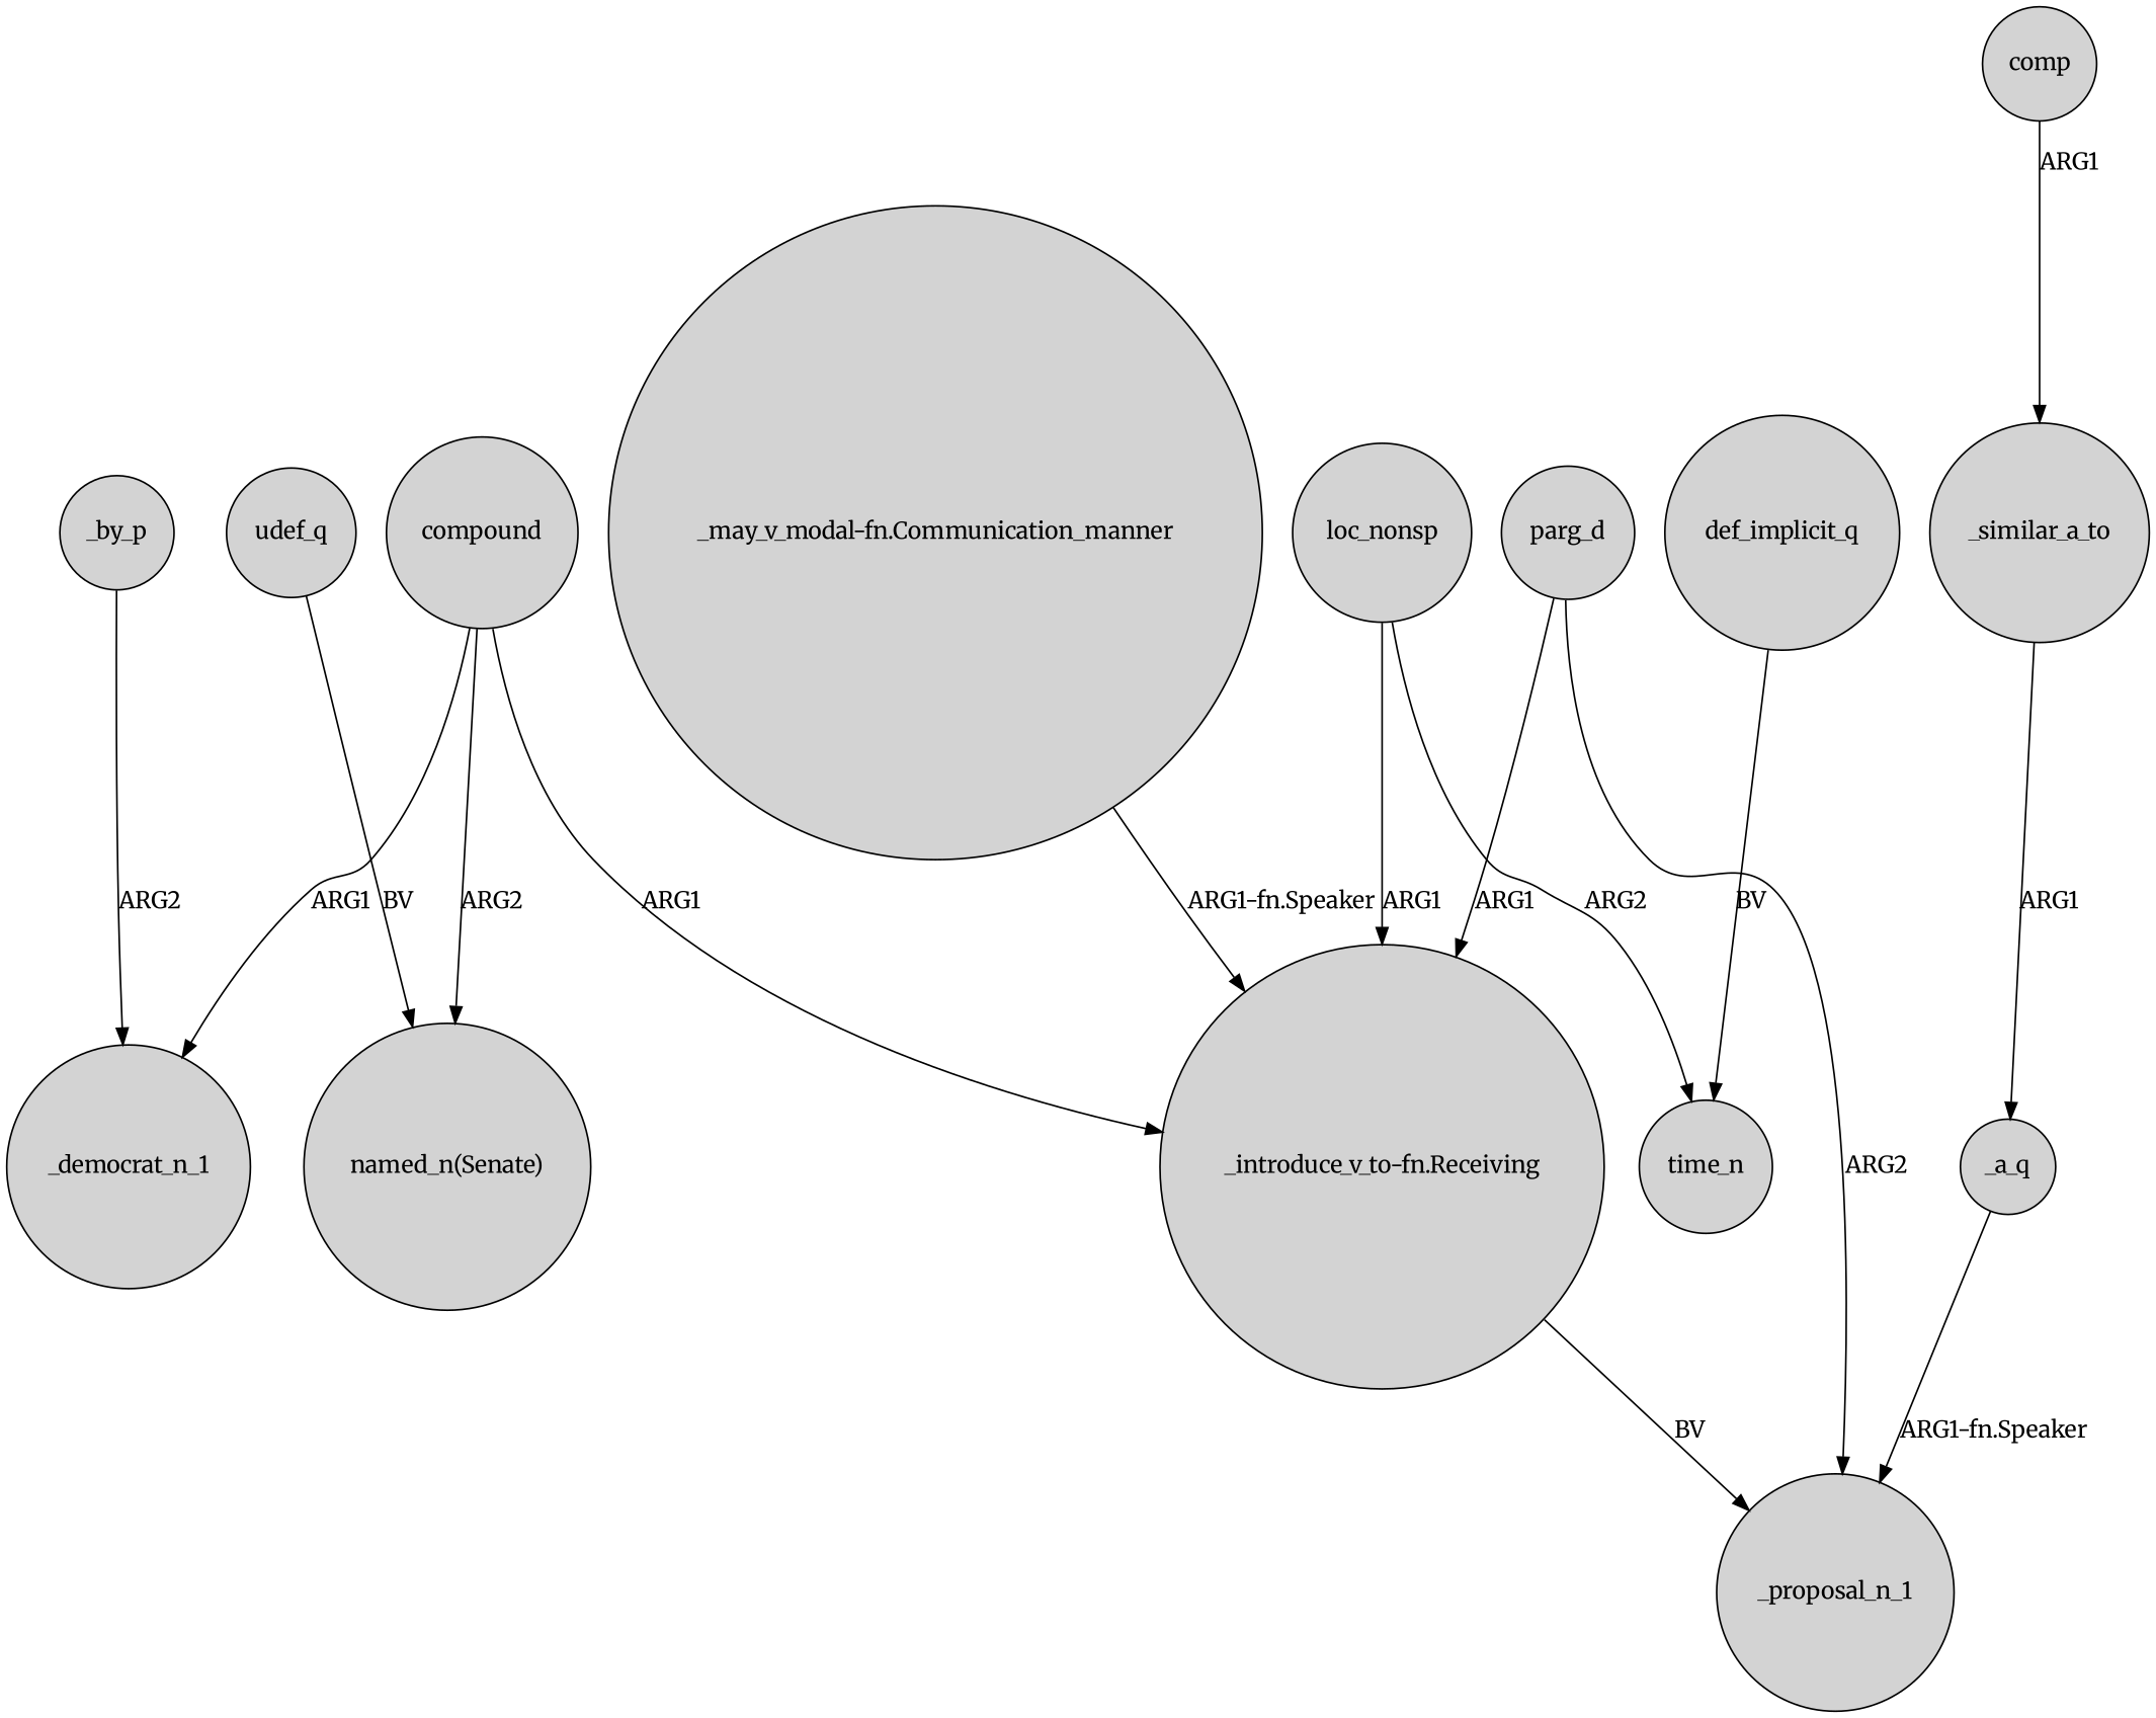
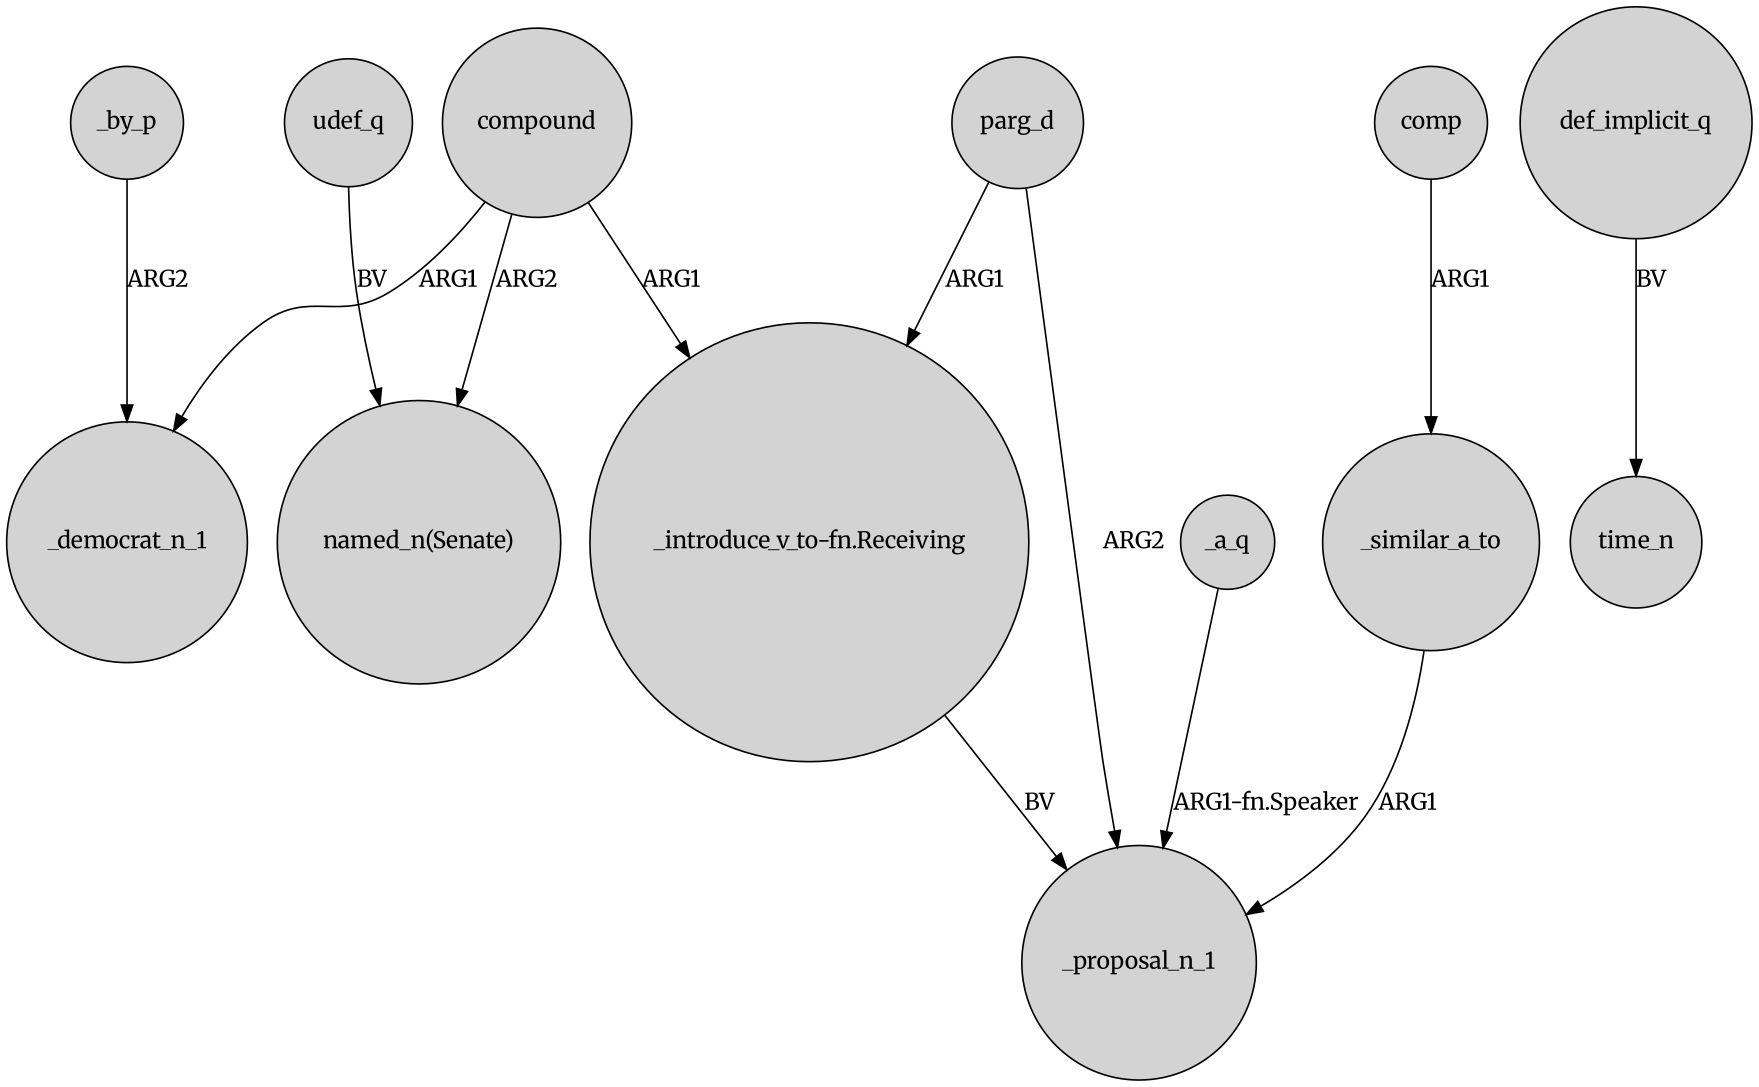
  digraph {
    fontname=Merriweather
    node [fontname=Merriweather shape=circle style=filled]
    edge [fontname=Merriweather]
    _by_p
    _democrat_n_1
    "_introduce_v_to-fn.Receiving"
    _proposal_n_1
    _similar_a_to
    udef_q
    "named_n(Senate)"
-   loc_nonsp
    time_n
    compound
-   "_may_v_modal-fn.Communication_manner"
    parg_d
    comp
    def_implicit_q
    _a_q
    _by_p -> _democrat_n_1 [label=ARG2]
    "_introduce_v_to-fn.Receiving" -> _proposal_n_1 [label=BV]
-   _similar_a_to -> _a_q [label=ARG1]
+   _similar_a_to -> _proposal_n_1 [label=ARG1]
    udef_q -> "named_n(Senate)" [label=BV]
-   loc_nonsp -> "_introduce_v_to-fn.Receiving" [label=ARG1]
-   loc_nonsp -> time_n [label=ARG2]
    compound -> _democrat_n_1 [label=ARG1]
    compound -> "_introduce_v_to-fn.Receiving" [label=ARG1]
    compound -> "named_n(Senate)" [label=ARG2]
-   "_may_v_modal-fn.Communication_manner" -> "_introduce_v_to-fn.Receiving" [label="ARG1-fn.Speaker"]
    parg_d -> "_introduce_v_to-fn.Receiving" [label=ARG1]
    parg_d -> _proposal_n_1 [label=ARG2]
    comp -> _similar_a_to [label=ARG1]
    def_implicit_q -> time_n [label=BV]
    _a_q -> _proposal_n_1 [label="ARG1-fn.Speaker"]
  }
